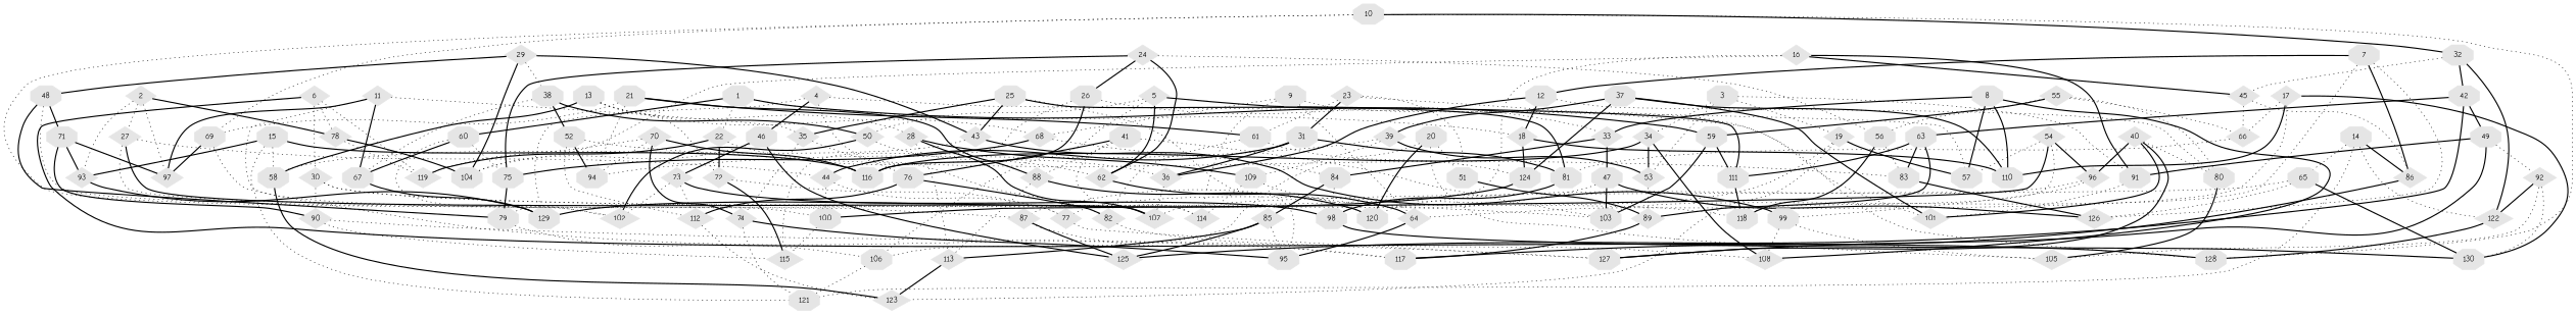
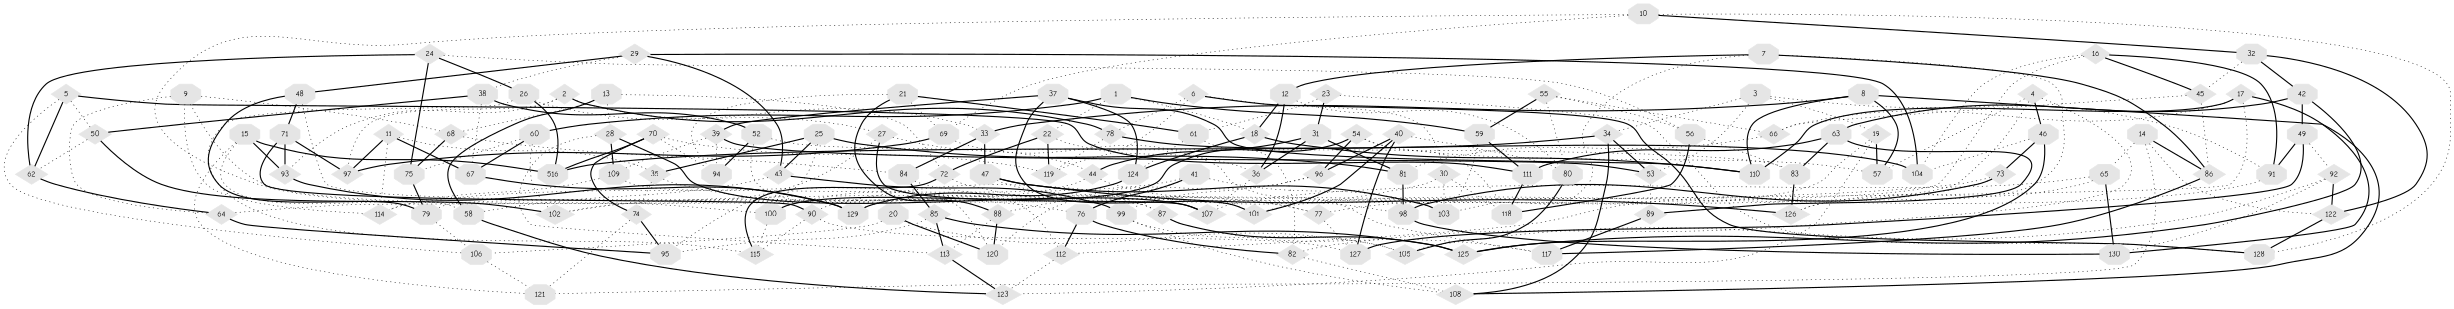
  graph {
    fontname="Comic Neue"
    node [color=gray90 fontname="Comic Neue" shape=octagon style=filled]
    edge [fontname="Comic Neue" style=bold]
    18 [shape=diamond]
    1
    22 [shape=diamond]
    59
    60
    110
    124
    119 [shape=diamond]
    36 [shape=diamond]
    72 [shape=diamond]
    111
    103
    67
    75
    102 [shape=diamond]
    2 [shape=diamond]
    27 [shape=diamond]
    78 [shape=diamond]
    93 [shape=diamond]
    97 [shape=diamond]
    44 [shape=diamond]
    107 [shape=diamond]
    104
    129
    19 [shape=diamond]
    3
    34 [shape=diamond]
    53 [shape=diamond]
    91
    57
    77 [shape=diamond]
    123 [shape=diamond]
    108 [shape=diamond]
-   116
+   116 [label=516]
    89 [shape=diamond]
    101 [shape=diamond]
    4 [shape=diamond]
    46
    82 [shape=diamond]
    125 [shape=diamond]
    73 [shape=diamond]
    5 [shape=diamond]
    50 [shape=diamond]
    62 [shape=diamond]
    106
    64 [shape=diamond]
    121
    118
    6 [shape=diamond]
    30 [shape=diamond]
    128
    90 [shape=diamond]
    7
    12
    86 [shape=diamond]
    126 [shape=diamond]
    80
-   51
    117
    8
    33 [shape=diamond]
    47
    84
    9
    68 [shape=diamond]
    114 [shape=diamond]
    95
    10
    32
    69
    100
    122 [shape=diamond]
    45 [shape=diamond]
    42
    115 [shape=diamond]
    11 [shape=diamond]
    35 [shape=diamond]
    74 [shape=diamond]
    76
    105 [shape=diamond]
    13
    28 [shape=diamond]
    58
    109
    113 [shape=diamond]
    14
    65
    130
    15
    16 [shape=diamond]
    79
    66 [shape=diamond]
    17 [shape=diamond]
    81
    127
    20
    120
    21
    61
    88 [shape=diamond]
    94
    23 [shape=diamond]
    31
    24 [shape=diamond]
    26
    56
    83
    25
    43 [shape=diamond]
    99
    98
    29 [shape=diamond]
    38
    48
    52
    87 [shape=diamond]
    71
    49
    63
    85 [shape=diamond]
    112 [shape=diamond]
    37
    39 [shape=diamond]
    40 [shape=diamond]
    96 [shape=diamond]
    41
    92 [shape=diamond]
    54 [shape=diamond]
    55 [shape=diamond]
    70 [shape=diamond]
    18 -- 110
    18 -- 124
    1 -- 18 [style=dotted]
    1 -- 22 [style=dotted]
    1 -- 59
    1 -- 60
    22 -- 119
    22 -- 36 [style=dotted]
    22 -- 72
    59 -- 111
-   59 -- 103
+   59 -- 103 [style=dotted]
    60 -- 67
    60 -- 75 [style=dotted]
    60 -- 102 [style=dotted]
    124 -- 129
    36 -- 107 [style=dotted]
    72 -- 77 [style=dotted]
    72 -- 115
    111 -- 118
    67 -- 129
    75 -- 79
    2 -- 27 [style=dotted]
    2 -- 78
    2 -- 93 [style=dotted]
    2 -- 97 [style=dotted]
    27 -- 102 [style=dotted]
    27 -- 44 [style=dotted]
    27 -- 107
    78 -- 119 [style=dotted]
    78 -- 104
    93 -- 129
    44 -- 77 [style=dotted]
    44 -- 100 [style=dotted]
    19 -- 57
    19 -- 77 [style=dotted]
    19 -- 123 [style=dotted]
    3 -- 19 [style=dotted]
    3 -- 34 [style=dotted]
    3 -- 53 [style=dotted]
    3 -- 91 [style=dotted]
    34 -- 53
    34 -- 108
    34 -- 116
    53 -- 89 [style=dotted]
    91 -- 101 [style=dotted]
    77 -- 127 [style=dotted]
    89 -- 117
    4 -- 129 [style=dotted]
    4 -- 57 [style=dotted]
    4 -- 46
    4 -- 82 [style=dotted]
    46 -- 104 [style=dotted]
    46 -- 125
    46 -- 73
    82 -- 108 [style=dotted]
    73 -- 102 [style=dotted]
    73 -- 98
    73 -- 112 [style=dotted]
    5 -- 111
    5 -- 50 [style=dotted]
    5 -- 62
    5 -- 106 [style=dotted]
    50 -- 102
    50 -- 62 [style=dotted]
    62 -- 64
    106 -- 121 [style=dotted]
    64 -- 95
    6 -- 119 [style=dotted]
    6 -- 78 [style=dotted]
    6 -- 30 [style=dotted]
    6 -- 128
    30 -- 103 [style=dotted]
    30 -- 118 [style=dotted]
    30 -- 90 [style=dotted]
    90 -- 115 [style=dotted]
    90 -- 127 [style=dotted]
    7 -- 103 [style=dotted]
    7 -- 12
    7 -- 86
    7 -- 126 [style=dotted]
    12 -- 18
    12 -- 36
    12 -- 80 [style=dotted]
    86 -- 117
    80 -- 105
-   51 -- 89
    8 -- 110
    8 -- 57
    8 -- 108
    8 -- 33
    33 -- 47
    33 -- 84
    47 -- 103
    47 -- 126
    47 -- 87 [style=dotted]
    84 -- 98 [style=dotted]
    84 -- 85
    9 -- 101 [style=dotted]
    9 -- 64 [style=dotted]
    9 -- 68 [style=dotted]
    9 -- 114 [style=dotted]
    68 -- 75
    68 -- 84 [style=dotted]
    10 -- 128 [style=dotted]
    10 -- 32
    10 -- 69 [style=dotted]
    10 -- 100 [style=dotted]
    32 -- 122
    32 -- 45 [style=dotted]
    32 -- 42
    69 -- 97
    69 -- 117 [style=dotted]
    100 -- 115 [style=dotted]
    122 -- 128
    45 -- 86 [style=dotted]
    45 -- 66 [style=dotted]
    42 -- 125
    42 -- 49
    42 -- 63
    11 -- 67
    11 -- 97
    11 -- 114 [style=dotted]
    11 -- 35 [style=dotted]
    35 -- 74 [style=dotted]
    35 -- 76 [style=dotted]
    74 -- 121 [style=dotted]
    74 -- 95
    76 -- 82
    76 -- 112
    13 -- 72 [style=dotted]
    13 -- 68 [style=dotted]
    13 -- 28 [style=dotted]
    13 -- 58
    28 -- 107
    28 -- 109
    28 -- 113 [style=dotted]
    58 -- 123
    109 -- 114 [style=dotted]
    109 -- 120 [style=dotted]
    113 -- 123
    14 -- 121 [style=dotted]
    14 -- 86
    14 -- 122 [style=dotted]
    14 -- 65 [style=dotted]
    65 -- 107 [style=dotted]
    65 -- 126 [style=dotted]
    65 -- 130
    15 -- 93
    15 -- 116
    15 -- 121 [style=dotted]
    15 -- 58 [style=dotted]
    16 -- 104 [style=dotted]
    16 -- 91
    16 -- 45
    16 -- 79 [style=dotted]
    79 -- 106 [style=dotted]
    66 -- 81 [style=dotted]
    17 -- 110
    17 -- 64 [style=dotted]
    17 -- 130
    17 -- 66 [style=dotted]
    81 -- 98
    20 -- 106 [style=dotted]
-   20 -- 51 [style=dotted]
    20 -- 105 [style=dotted]
    20 -- 120
    21 -- 69 [style=dotted]
    21 -- 61
    21 -- 88
    21 -- 94 [style=dotted]
    61 -- 124 [style=dotted]
    61 -- 82 [style=dotted]
    88 -- 113 [style=dotted]
    88 -- 120
    23 -- 128 [style=dotted]
-   23 -- 51 [style=dotted]
    23 -- 61 [style=dotted]
    23 -- 31
    31 -- 36
    31 -- 44
    31 -- 81
    24 -- 75
    24 -- 62
    24 -- 26
    24 -- 56 [style=dotted]
    26 -- 116
    26 -- 33 [style=dotted]
    26 -- 115 [style=dotted]
    56 -- 118
    56 -- 83 [style=dotted]
    83 -- 126
    25 -- 95 [style=dotted]
    25 -- 35
    25 -- 81
    25 -- 43
    43 -- 58 [style=dotted]
    43 -- 99
    99 -- 108 [style=dotted]
    99 -- 105 [style=dotted]
    98 -- 130
    29 -- 104
    29 -- 43
    29 -- 38 [style=dotted]
    29 -- 48
    38 -- 67 [style=dotted]
    38 -- 50
    38 -- 52
    48 -- 79
    48 -- 87 [style=dotted]
    48 -- 71
    52 -- 94
    52 -- 83 [style=dotted]
    52 -- 112 [style=dotted]
    87 -- 125
    87 -- 117 [style=dotted]
    71 -- 93
    71 -- 97
    71 -- 90
    49 -- 91
    49 -- 127
    49 -- 92 [style=dotted]
    63 -- 111
    63 -- 89
    63 -- 83
    85 -- 125
    85 -- 95 [style=dotted]
    85 -- 113
    112 -- 123 [style=dotted]
    37 -- 110
    37 -- 124
    37 -- 101
    37 -- 39
    39 -- 53
    39 -- 109 [style=dotted]
    39 -- 94 [style=dotted]
    40 -- 101
    40 -- 80 [style=dotted]
    40 -- 127
    40 -- 96
    96 -- 120 [style=dotted]
    96 -- 99 [style=dotted]
    41 -- 103 [style=dotted]
    41 -- 114 [style=dotted]
    41 -- 76
    41 -- 88 [style=dotted]
    92 -- 122
    92 -- 105 [style=dotted]
    92 -- 130 [style=dotted]
    54 -- 57 [style=dotted]
    54 -- 118 [style=dotted]
    54 -- 100
    54 -- 96
    55 -- 59
    55 -- 80 [style=dotted]
    55 -- 66 [style=dotted]
    55 -- 56 [style=dotted]
    70 -- 119 [style=dotted]
    70 -- 116
    70 -- 74
    70 -- 94 [style=dotted]
  }
